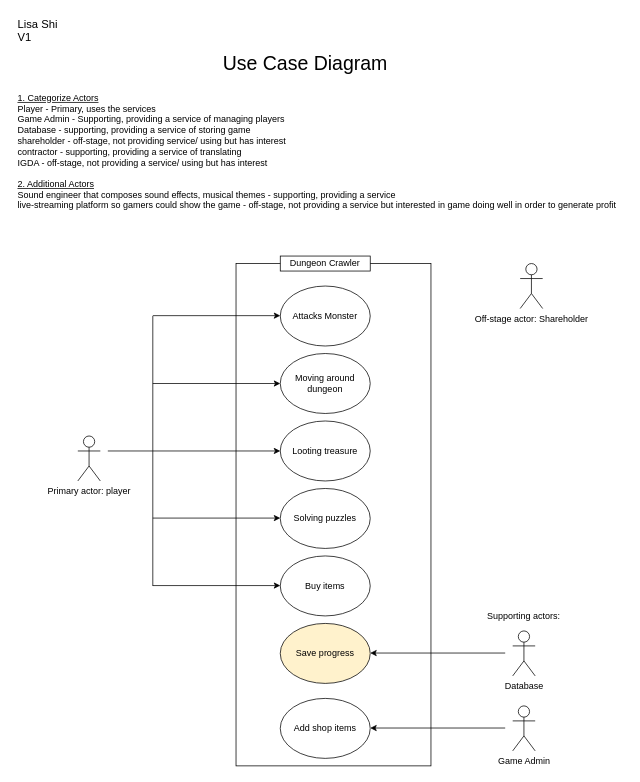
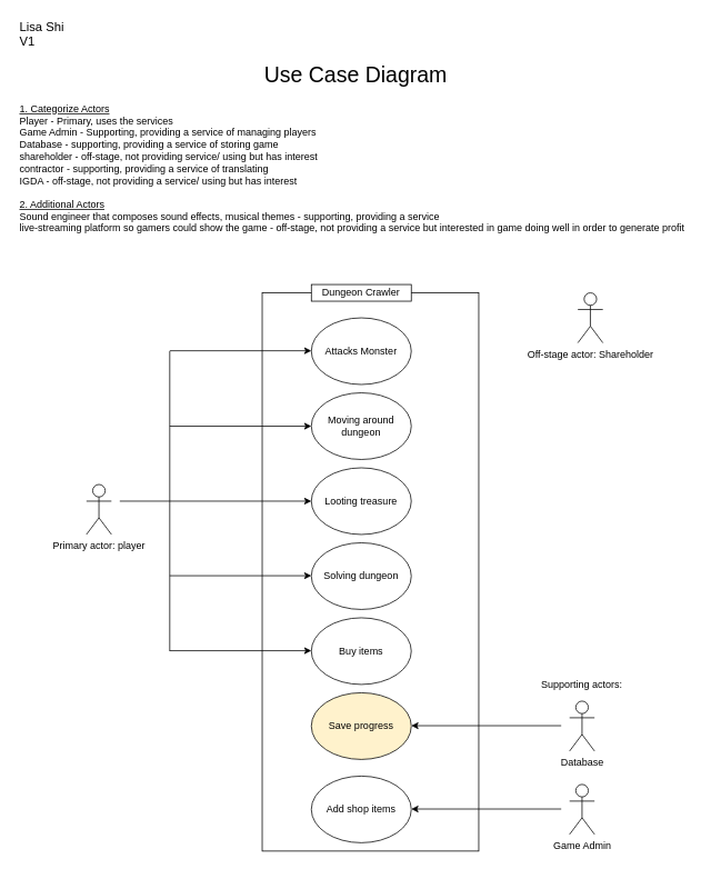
  <mxCell id="0" />
  <mxCell id="1" parent="0" />
  <mxCell id="2" value="" style="rounded=0;whiteSpace=wrap;html=1;movable=1;resizable=1;rotatable=1;deletable=1;editable=1;connectable=1;" vertex="1" parent="1"><mxGeometry x="314" y="351" width="260" height="670" as="geometry" /></mxCell>
  <mxCell id="3" value="&lt;br&gt;&lt;u&gt;1. Categorize Actors&lt;/u&gt;&lt;br&gt;Player - Primary, uses the services&lt;br&gt;Game Admin - Supporting, providing a service of managing players&lt;br&gt;Database - supporting, providing a service of storing game&lt;br&gt;shareholder - off-stage, not providing service/ using but has interest&lt;br&gt;contractor - supporting, providing a service of translating&lt;br&gt;IGDA - off-stage, not providing a service/ using but has interest&lt;br&gt;&lt;br&gt;&lt;u&gt;2. Additional Actors&lt;/u&gt;&lt;br&gt;Sound engineer that composes sound effects, musical themes - supporting, providing a service&lt;br&gt;live-streaming platform so gamers could show the game - off-stage, not providing a service but interested in game doing well in order to generate profit" style="text;html=1;resizable=0;autosize=1;align=left;verticalAlign=middle;points=[];fillColor=none;strokeColor=none;rounded=0;" vertex="1" parent="1"><mxGeometry x="20.5" y="110" width="810" height="170" as="geometry" /></mxCell>
  <mxCell id="4" value="" style="group;movable=1;resizable=1;rotatable=1;deletable=1;editable=1;connectable=1;" vertex="1" connectable="0" parent="1"><mxGeometry x="103" y="341" width="645" height="670" as="geometry" /></mxCell>
  <mxCell id="5" value="Primary actor: player" style="shape=umlActor;verticalLabelPosition=bottom;verticalAlign=top;html=1;outlineConnect=0;movable=1;resizable=1;rotatable=1;deletable=1;editable=1;connectable=1;" vertex="1" parent="4"><mxGeometry y="240" width="30" height="60" as="geometry" /></mxCell>
  <mxCell id="6" value="Game Admin&lt;br&gt;" style="shape=umlActor;verticalLabelPosition=bottom;verticalAlign=top;html=1;outlineConnect=0;movable=1;resizable=1;rotatable=1;deletable=1;editable=1;connectable=1;" vertex="1" parent="4"><mxGeometry x="580" y="600" width="30" height="60" as="geometry" /></mxCell>
  <mxCell id="7" value="Database&lt;br&gt;" style="shape=umlActor;verticalLabelPosition=bottom;verticalAlign=top;html=1;outlineConnect=0;movable=1;resizable=1;rotatable=1;deletable=1;editable=1;connectable=1;" vertex="1" parent="4"><mxGeometry x="580" y="500" width="30" height="60" as="geometry" /></mxCell>
  <mxCell id="8" value="Off-stage actor: Shareholder" style="shape=umlActor;verticalLabelPosition=bottom;verticalAlign=top;html=1;outlineConnect=0;movable=1;resizable=1;rotatable=1;deletable=1;editable=1;connectable=1;" vertex="1" parent="4"><mxGeometry x="590" y="10" width="30" height="60" as="geometry" /></mxCell>
  <mxCell id="9" value="Attacks Monster" style="ellipse;whiteSpace=wrap;html=1;movable=1;resizable=1;rotatable=1;deletable=1;editable=1;connectable=1;" vertex="1" parent="4"><mxGeometry x="270" y="40" width="120" height="80" as="geometry" /></mxCell>
  <mxCell id="10" value="Moving around dungeon" style="ellipse;whiteSpace=wrap;html=1;movable=1;resizable=1;rotatable=1;deletable=1;editable=1;connectable=1;" vertex="1" parent="4"><mxGeometry x="270" y="130" width="120" height="80" as="geometry" /></mxCell>
  <mxCell id="11" value="Looting treasure" style="ellipse;whiteSpace=wrap;html=1;movable=1;resizable=1;rotatable=1;deletable=1;editable=1;connectable=1;" vertex="1" parent="4"><mxGeometry x="270" y="220" width="120" height="80" as="geometry" /></mxCell>
- <mxCell id="12" value="Solving puzzles" style="ellipse;whiteSpace=wrap;html=1;movable=1;resizable=1;rotatable=1;deletable=1;editable=1;connectable=1;" vertex="1" parent="4"><mxGeometry x="270" y="310" width="120" height="80" as="geometry" /></mxCell>
+ <mxCell id="12" value="Solving dungeon" style="ellipse;whiteSpace=wrap;html=1;movable=1;resizable=1;rotatable=1;deletable=1;editable=1;connectable=1;" vertex="1" parent="4"><mxGeometry x="270" y="310" width="120" height="80" as="geometry" /></mxCell>
  <mxCell id="13" value="Save progress" style="ellipse;whiteSpace=wrap;html=1;movable=1;resizable=1;rotatable=1;deletable=1;editable=1;connectable=1;fillColor=#fff2cc;" vertex="1" parent="4"><mxGeometry x="270" y="490" width="120" height="80" as="geometry" /></mxCell>
  <mxCell id="14" value="Buy items" style="ellipse;whiteSpace=wrap;html=1;movable=1;resizable=1;rotatable=1;deletable=1;editable=1;connectable=1;" vertex="1" parent="4"><mxGeometry x="270" y="400" width="120" height="80" as="geometry" /></mxCell>
  <mxCell id="15" value="Add shop items" style="ellipse;whiteSpace=wrap;html=1;movable=1;resizable=1;rotatable=1;deletable=1;editable=1;connectable=1;" vertex="1" parent="4"><mxGeometry x="270" y="590" width="120" height="80" as="geometry" /></mxCell>
  <mxCell id="16" value="" style="endArrow=classic;html=1;movable=1;resizable=1;rotatable=1;deletable=1;editable=1;connectable=1;" edge="1" parent="4" target="11"><mxGeometry width="50" height="50" relative="1" as="geometry"><mxPoint x="100" y="260" as="sourcePoint" /><mxPoint x="280.96" y="187.04" as="targetPoint" /></mxGeometry></mxCell>
  <mxCell id="17" value="" style="endArrow=classic;html=1;movable=1;resizable=1;rotatable=1;deletable=1;editable=1;connectable=1;" edge="1" parent="4"><mxGeometry width="50" height="50" relative="1" as="geometry"><mxPoint x="570" y="529.5" as="sourcePoint" /><mxPoint x="390" y="529.5" as="targetPoint" /></mxGeometry></mxCell>
  <mxCell id="18" value="" style="endArrow=none;html=1;movable=1;resizable=1;rotatable=1;deletable=1;editable=1;connectable=1;" edge="1" parent="4"><mxGeometry width="50" height="50" relative="1" as="geometry"><mxPoint x="100" y="440" as="sourcePoint" /><mxPoint x="100" y="80" as="targetPoint" /></mxGeometry></mxCell>
  <mxCell id="19" value="" style="endArrow=classic;html=1;movable=1;resizable=1;rotatable=1;deletable=1;editable=1;connectable=1;" edge="1" parent="4"><mxGeometry width="50" height="50" relative="1" as="geometry"><mxPoint x="100" y="170" as="sourcePoint" /><mxPoint x="270" y="170" as="targetPoint" /></mxGeometry></mxCell>
  <mxCell id="20" value="" style="endArrow=classic;html=1;movable=1;resizable=1;rotatable=1;deletable=1;editable=1;connectable=1;" edge="1" parent="4"><mxGeometry width="50" height="50" relative="1" as="geometry"><mxPoint x="100" y="79.5" as="sourcePoint" /><mxPoint x="270" y="79.5" as="targetPoint" /></mxGeometry></mxCell>
  <mxCell id="21" value="" style="endArrow=classic;html=1;movable=1;resizable=1;rotatable=1;deletable=1;editable=1;connectable=1;" edge="1" parent="4"><mxGeometry width="50" height="50" relative="1" as="geometry"><mxPoint x="100" y="349.5" as="sourcePoint" /><mxPoint x="270" y="349.5" as="targetPoint" /></mxGeometry></mxCell>
  <mxCell id="22" value="" style="endArrow=classic;html=1;movable=1;resizable=1;rotatable=1;deletable=1;editable=1;connectable=1;" edge="1" parent="4"><mxGeometry width="50" height="50" relative="1" as="geometry"><mxPoint x="100" y="439.5" as="sourcePoint" /><mxPoint x="270" y="439.5" as="targetPoint" /></mxGeometry></mxCell>
  <mxCell id="23" value="" style="endArrow=none;html=1;movable=1;resizable=1;rotatable=1;deletable=1;editable=1;connectable=1;" edge="1" parent="4"><mxGeometry width="50" height="50" relative="1" as="geometry"><mxPoint x="40" y="260" as="sourcePoint" /><mxPoint x="100" y="260" as="targetPoint" /></mxGeometry></mxCell>
  <mxCell id="24" value="" style="endArrow=classic;html=1;movable=1;resizable=1;rotatable=1;deletable=1;editable=1;connectable=1;" edge="1" parent="4"><mxGeometry width="50" height="50" relative="1" as="geometry"><mxPoint x="570" y="629.5" as="sourcePoint" /><mxPoint x="390" y="629.5" as="targetPoint" /></mxGeometry></mxCell>
  <mxCell id="25" value="Dungeon Crawler" style="rounded=0;whiteSpace=wrap;html=1;movable=1;resizable=1;rotatable=1;deletable=1;editable=1;connectable=1;" vertex="1" parent="4"><mxGeometry x="270" width="120" height="20" as="geometry" /></mxCell>
  <mxCell id="26" value="Supporting actors:" style="text;html=1;strokeColor=none;fillColor=none;align=center;verticalAlign=middle;whiteSpace=wrap;rounded=0;movable=1;resizable=1;rotatable=1;deletable=1;editable=1;connectable=1;" vertex="1" parent="4"><mxGeometry x="545" y="470" width="100" height="20" as="geometry" /></mxCell>
- <mxCell id="27" value="&lt;span style=&quot;font-size: 26px&quot;&gt;Use Case Diagram&lt;br&gt;&lt;/span&gt;" style="text;html=1;resizable=0;autosize=1;align=center;verticalAlign=middle;points=[];fillColor=none;strokeColor=none;rounded=0;" vertex="1" parent="1"><mxGeometry x="285.5" y="75" width="240" height="20" as="geometry" /></mxCell>
+ <mxCell id="27" value="&lt;span style=&quot;font-size: 26px&quot;&gt;Use Case Diagram&lt;br&gt;&lt;/span&gt;" style="text;html=1;resizable=0;autosize=1;align=center;verticalAlign=middle;points=[];fillColor=none;strokeColor=none;rounded=0;" vertex="1" parent="1"><mxGeometry x="305.5" y="80" width="240" height="20" as="geometry" /></mxCell>
  <mxCell id="28" value="Lisa Shi&lt;br&gt;V1" style="text;html=1;resizable=0;autosize=1;align=left;verticalAlign=middle;points=[];fillColor=none;strokeColor=none;rounded=0;fontSize=15;" vertex="1" parent="1"><mxGeometry x="21" y="20" width="70" height="40" as="geometry" /></mxCell>
